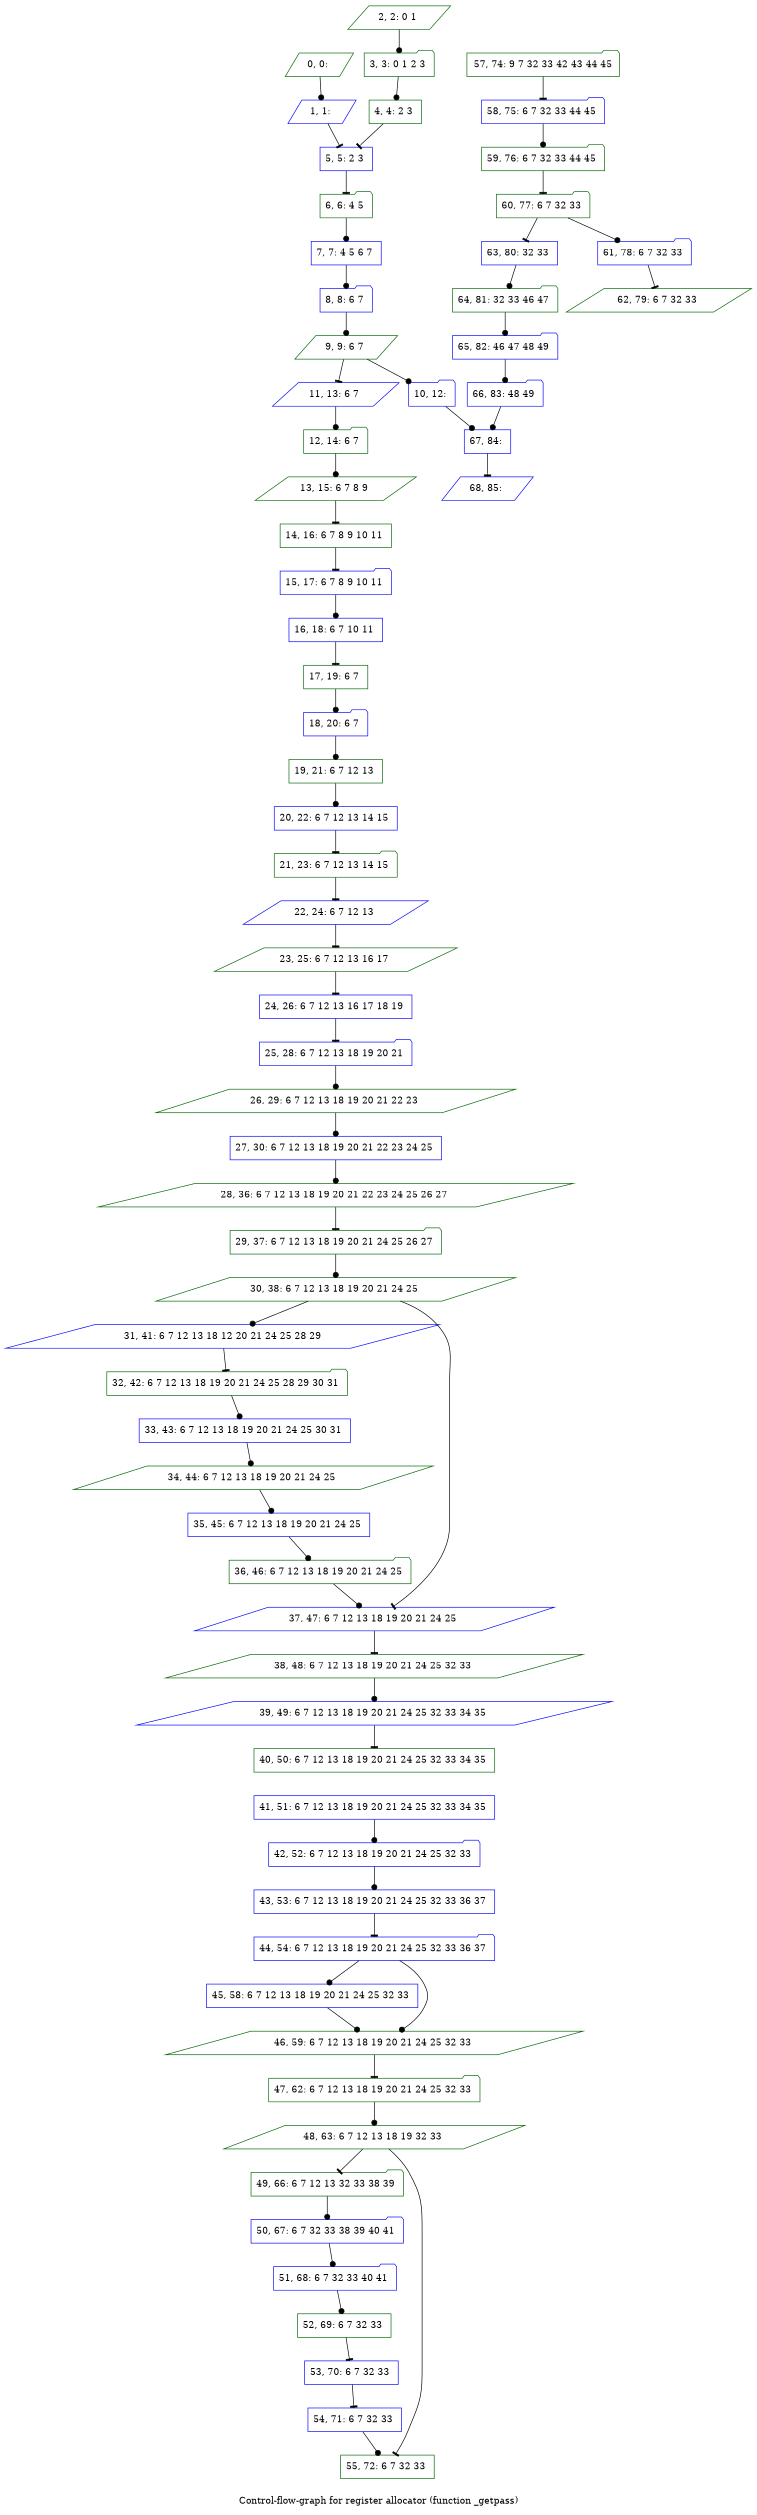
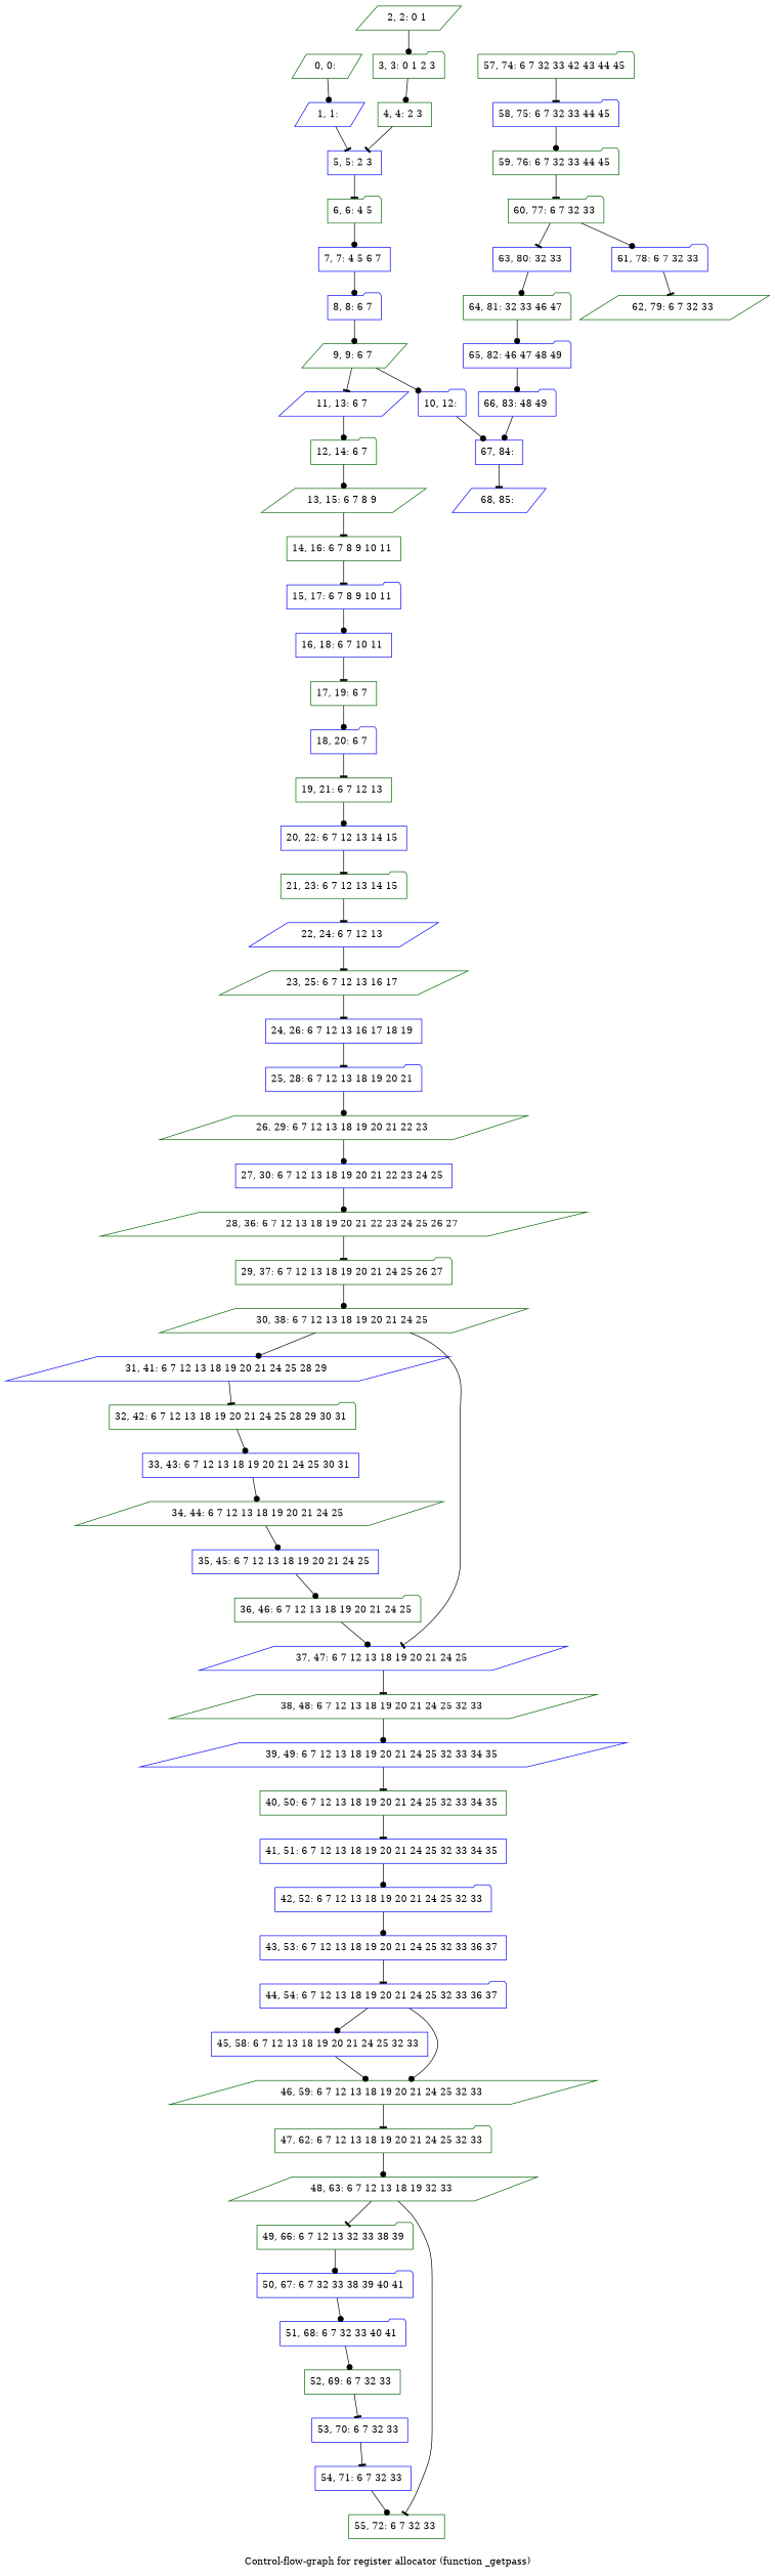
  digraph {
    label="Control-flow-graph for register allocator (function _getpass)"
    node [color=blue shape=folder]
    edge [arrowhead=dot]
    n1 [color=darkgreen label="0, 0: " shape=parallelogram]
    n2 [label="1, 1: " shape=parallelogram]
    n3 [label="5, 5: 2 3 " shape=box]
    n4 [color=darkgreen label="2, 2: 0 1 " shape=parallelogram]
    n5 [color=darkgreen label="3, 3: 0 1 2 3 "]
    n6 [color=darkgreen label="4, 4: 2 3 " shape=box]
    n7 [color=darkgreen label="6, 6: 4 5 "]
    n8 [label="7, 7: 4 5 6 7 " shape=box]
    n9 [label="8, 8: 6 7 "]
    n10 [color=darkgreen label="9, 9: 6 7 " shape=parallelogram]
    n11 [label="10, 12: "]
    n12 [label="11, 13: 6 7 " shape=parallelogram]
    n13 [label="67, 84: " shape=box]
    n14 [color=darkgreen label="12, 14: 6 7 "]
    n15 [label="68, 85: " shape=parallelogram]
    n16 [color=darkgreen label="13, 15: 6 7 8 9 " shape=parallelogram]
    n17 [color=darkgreen label="14, 16: 6 7 8 9 10 11 " shape=box]
    n18 [label="15, 17: 6 7 8 9 10 11 "]
    n19 [label="16, 18: 6 7 10 11 " shape=box]
    n20 [color=darkgreen label="17, 19: 6 7 " shape=box]
    n21 [label="18, 20: 6 7 "]
    n22 [color=darkgreen label="19, 21: 6 7 12 13 " shape=box]
    n23 [label="20, 22: 6 7 12 13 14 15 " shape=box]
    n24 [color=darkgreen label="21, 23: 6 7 12 13 14 15 "]
    n25 [label="22, 24: 6 7 12 13 " shape=parallelogram]
    n26 [color=darkgreen label="23, 25: 6 7 12 13 16 17 " shape=parallelogram]
    n27 [label="24, 26: 6 7 12 13 16 17 18 19 " shape=box]
    n28 [label="25, 28: 6 7 12 13 18 19 20 21 "]
    n29 [color=darkgreen label="26, 29: 6 7 12 13 18 19 20 21 22 23 " shape=parallelogram]
    n30 [label="27, 30: 6 7 12 13 18 19 20 21 22 23 24 25 " shape=box]
    n31 [color=darkgreen label="28, 36: 6 7 12 13 18 19 20 21 22 23 24 25 26 27 " shape=parallelogram]
    n32 [color=darkgreen label="29, 37: 6 7 12 13 18 19 20 21 24 25 26 27 "]
    n33 [color=darkgreen label="30, 38: 6 7 12 13 18 19 20 21 24 25 " shape=parallelogram]
-   n34 [label="31, 41: 6 7 12 13 18 12 20 21 24 25 28 29" shape=parallelogram]
+   n34 [label="31, 41: 6 7 12 13 18 19 20 21 24 25 28 29 " shape=parallelogram]
    n35 [label="37, 47: 6 7 12 13 18 19 20 21 24 25 " shape=parallelogram]
    n36 [color=darkgreen label="32, 42: 6 7 12 13 18 19 20 21 24 25 28 29 30 31 "]
    n37 [color=darkgreen label="38, 48: 6 7 12 13 18 19 20 21 24 25 32 33 " shape=parallelogram]
    n38 [label="33, 43: 6 7 12 13 18 19 20 21 24 25 30 31 " shape=box]
    n39 [color=darkgreen label="34, 44: 6 7 12 13 18 19 20 21 24 25 " shape=parallelogram]
    n40 [label="35, 45: 6 7 12 13 18 19 20 21 24 25 " shape=box]
    n41 [color=darkgreen label="36, 46: 6 7 12 13 18 19 20 21 24 25 "]
    n42 [label="39, 49: 6 7 12 13 18 19 20 21 24 25 32 33 34 35 " shape=parallelogram]
    n43 [color=darkgreen label="40, 50: 6 7 12 13 18 19 20 21 24 25 32 33 34 35 " shape=box]
    n44 [label="41, 51: 6 7 12 13 18 19 20 21 24 25 32 33 34 35 " shape=box]
    n45 [label="42, 52: 6 7 12 13 18 19 20 21 24 25 32 33 "]
    n46 [label="43, 53: 6 7 12 13 18 19 20 21 24 25 32 33 36 37 " shape=box]
    n47 [label="44, 54: 6 7 12 13 18 19 20 21 24 25 32 33 36 37 "]
    n48 [label="45, 58: 6 7 12 13 18 19 20 21 24 25 32 33 " shape=box]
    n49 [color=darkgreen label="46, 59: 6 7 12 13 18 19 20 21 24 25 32 33 " shape=parallelogram]
    n50 [color=darkgreen label="47, 62: 6 7 12 13 18 19 20 21 24 25 32 33 "]
    n51 [color=darkgreen label="48, 63: 6 7 12 13 18 19 32 33 " shape=parallelogram]
    n52 [color=darkgreen label="49, 66: 6 7 12 13 32 33 38 39 "]
    n53 [color=darkgreen label="55, 72: 6 7 32 33 " shape=box]
    n54 [label="50, 67: 6 7 32 33 38 39 40 41 "]
    n55 [label="51, 68: 6 7 32 33 40 41 "]
    n56 [color=darkgreen label="52, 69: 6 7 32 33 " shape=box]
    n57 [label="53, 70: 6 7 32 33 " shape=box]
    n58 [label="54, 71: 6 7 32 33 " shape=box]
-   n59 [color=darkgreen label="57, 74: 9 7 32 33 42 43 44 45"]
+   n59 [color=darkgreen label="57, 74: 6 7 32 33 42 43 44 45 "]
    n60 [label="58, 75: 6 7 32 33 44 45 "]
    n61 [color=darkgreen label="59, 76: 6 7 32 33 44 45 "]
    n62 [color=darkgreen label="60, 77: 6 7 32 33 "]
    n63 [label="61, 78: 6 7 32 33 "]
    n64 [label="63, 80: 32 33 " shape=box]
    n65 [color=darkgreen label="62, 79: 6 7 32 33 " shape=parallelogram]
    n66 [color=darkgreen label="64, 81: 32 33 46 47 "]
    n67 [label="65, 82: 46 47 48 49 "]
    n68 [label="66, 83: 48 49 "]
    n1 -> n2
    n2 -> n3 [arrowhead=tee]
    n3 -> n7 [arrowhead=tee]
    n4 -> n5
    n5 -> n6
    n6 -> n3 [arrowhead=tee]
    n7 -> n8
    n8 -> n9
    n9 -> n10
    n10 -> n11
    n10 -> n12 [arrowhead=tee]
    n11 -> n13
    n12 -> n14
    n13 -> n15 [arrowhead=tee]
    n14 -> n16
    n16 -> n17 [arrowhead=tee]
    n17 -> n18 [arrowhead=tee]
    n18 -> n19
    n19 -> n20 [arrowhead=tee]
    n20 -> n21
-   n21 -> n22
+   n21 -> n22 [arrowhead=tee]
    n22 -> n23
    n23 -> n24 [arrowhead=tee]
    n24 -> n25 [arrowhead=tee]
    n25 -> n26 [arrowhead=tee]
    n26 -> n27 [arrowhead=tee]
    n27 -> n28 [arrowhead=tee]
    n28 -> n29
    n29 -> n30
    n30 -> n31
    n31 -> n32 [arrowhead=tee]
    n32 -> n33
    n33 -> n34
    n33 -> n35 [arrowhead=tee]
    n34 -> n36 [arrowhead=tee]
    n35 -> n37 [arrowhead=tee]
    n36 -> n38
    n37 -> n42
    n38 -> n39
    n39 -> n40
    n40 -> n41
    n41 -> n35
    n42 -> n43 [arrowhead=tee]
+   n43 -> n44 [arrowhead=tee]
    n44 -> n45
    n45 -> n46
    n46 -> n47 [arrowhead=tee]
    n47 -> n48
    n47 -> n49
    n48 -> n49
    n49 -> n50 [arrowhead=tee]
    n50 -> n51
    n51 -> n52 [arrowhead=tee]
    n51 -> n53 [arrowhead=tee]
    n52 -> n54
    n54 -> n55
    n55 -> n56
    n56 -> n57 [arrowhead=tee]
    n57 -> n58 [arrowhead=tee]
    n58 -> n53
    n59 -> n60 [arrowhead=tee]
    n60 -> n61
    n61 -> n62 [arrowhead=tee]
    n62 -> n63
    n62 -> n64 [arrowhead=tee]
    n63 -> n65 [arrowhead=tee]
    n64 -> n66
    n66 -> n67
    n67 -> n68
    n68 -> n13
  }
